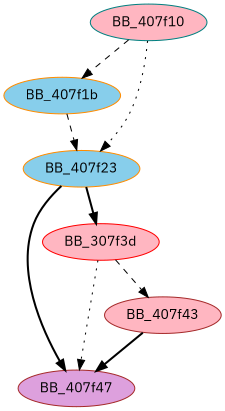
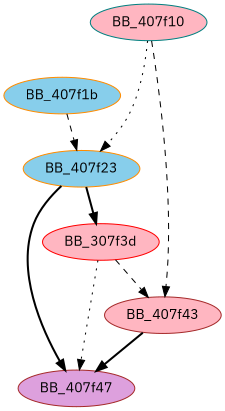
  digraph {
    fontname="IBM Plex Sans"
    node [color=darkorange fillcolor=lightpink fontname="IBM Plex Sans" style=filled]
    edge [fontname="IBM Plex Sans" style=dashed]
    BB_407f10 [color=teal]
    BB_407f1b [fillcolor=skyblue]
    BB_407f23 [fillcolor=skyblue]
    n4 [color=red label=BB_307f3d]
    BB_407f47 [color=brown fillcolor=plum]
    BB_407f43 [color=brown]
-   BB_407f10 -> BB_407f1b
+   BB_407f10 -> BB_407f43
    BB_407f10 -> BB_407f23 [style=dotted]
    BB_407f1b -> BB_407f23
    BB_407f23 -> n4 [style=bold]
    BB_407f23 -> BB_407f47 [style=bold]
    n4 -> BB_407f47 [style=dotted]
    n4 -> BB_407f43
    BB_407f43 -> BB_407f47 [style=bold]
  }
